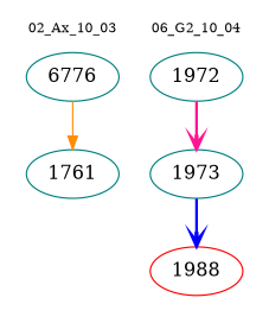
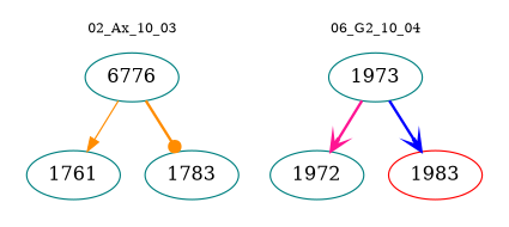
  digraph {
    node [color=teal]
    edge [arrowhead=vee color=darkorange style=bold]
    n1 [label=6776]
    n2 [label=1761]
+   n3 [label=1783]
    n4 [label=1973]
    n5 [label=1972]
-   n6 [color=red label=1988]
+   n6 [color=red label=1983]
    subgraph cluster_1 {
      color=white
      fontsize=10
      label="02_Ax_10_03"
      n1
      n2
+     n3
    }
    subgraph cluster_2 {
      color=white
      fontsize=10
      label="06_G2_10_04"
      n4
      n5
      n6
    }
    n1 -> n2 [arrowhead=normal style=solid]
-   n5 -> n4 [color=deeppink]
+   n1 -> n3 [arrowhead=dot]
+   n4 -> n5 [color=deeppink]
    n4 -> n6 [color=blue]
  }
